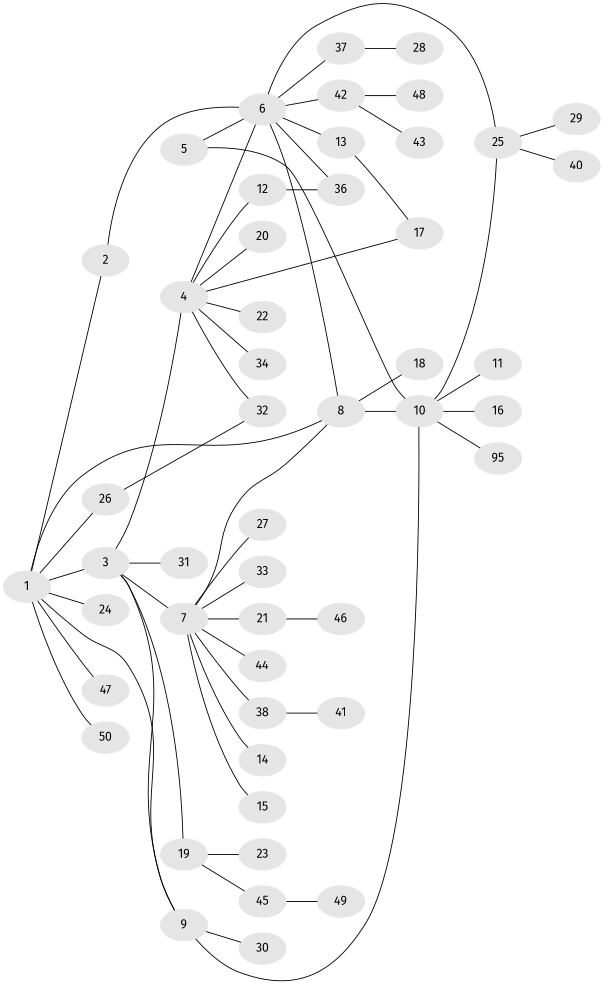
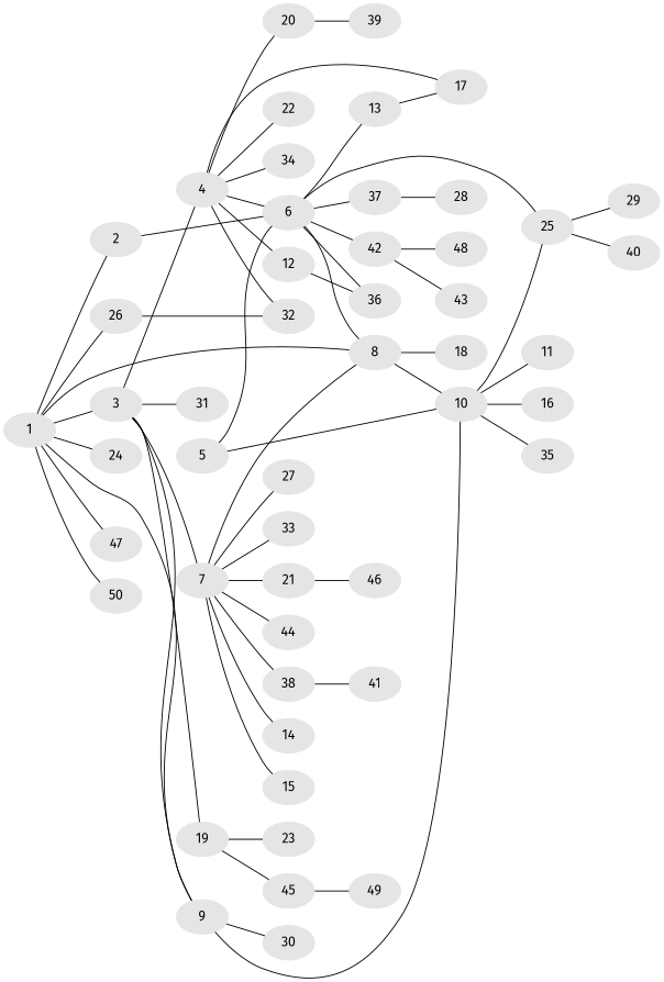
  graph {
    fontname="Fira Sans"
    rankdir=LR
    node [color=gray90 fontname="Fira Sans" style=filled]
    edge [fontname="Fira Sans"]
    1
    2
    3
    8
    9
    24
    26
    47
    50
    6
    4
    7
    19
    31
    10
    18
    30
    32
    13
    25
    36
    37
    42
    12
    17
    20
    22
    34
    14
    15
    21
    27
    33
    38
    44
    23
    45
+   39
    5
    11
    16
-   35 [label=95]
+   35
    29
    40
    28
    43
    48
    46
    41
    49
    1 -- 2
    1 -- 3
    1 -- 8
    1 -- 9
    1 -- 24
    1 -- 26
    1 -- 47
    1 -- 50
    2 -- 6
    3 -- 9
    3 -- 4
    3 -- 7
    3 -- 19
    3 -- 31
    8 -- 10
    8 -- 18
    9 -- 10
    9 -- 30
    26 -- 32
    6 -- 8
    6 -- 13
    6 -- 25
    6 -- 36
    6 -- 37
    6 -- 42
    4 -- 6
    4 -- 32
    4 -- 12
    4 -- 17
    4 -- 20
    4 -- 22
    4 -- 34
    7 -- 8
    7 -- 14
    7 -- 15
    7 -- 21
    7 -- 27
    7 -- 33
    7 -- 38
    7 -- 44
    19 -- 23
    19 -- 45
    10 -- 25
    10 -- 11
    10 -- 16
    10 -- 35
    13 -- 17
    25 -- 29
    25 -- 40
    37 -- 28
    42 -- 43
    42 -- 48
    12 -- 36
+   20 -- 39
    21 -- 46
    38 -- 41
    45 -- 49
    5 -- 6
    5 -- 10
  }
